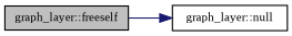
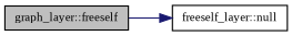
  digraph {
    rankdir=LR
    fontname="Liberation Serif"
    node [color=black fontname="Liberation Serif" fontsize=10 shape=record style=filled]
    n1 [fillcolor=grey75 fontcolor=black height=0.2 label="graph_layer::freeself" width=0.4]
-   n2 [fillcolor=white height=0.2 label="graph_layer::null" width=0.4]
+   n2 [fillcolor=white height=0.2 label="freeself_layer::null" width=0.4]
    n1 -> n2 [color=midnightblue fontname="Liberation Serif" fontsize=10 labelfontname=Helvetica labelfontsize=10 style=solid]
  }
